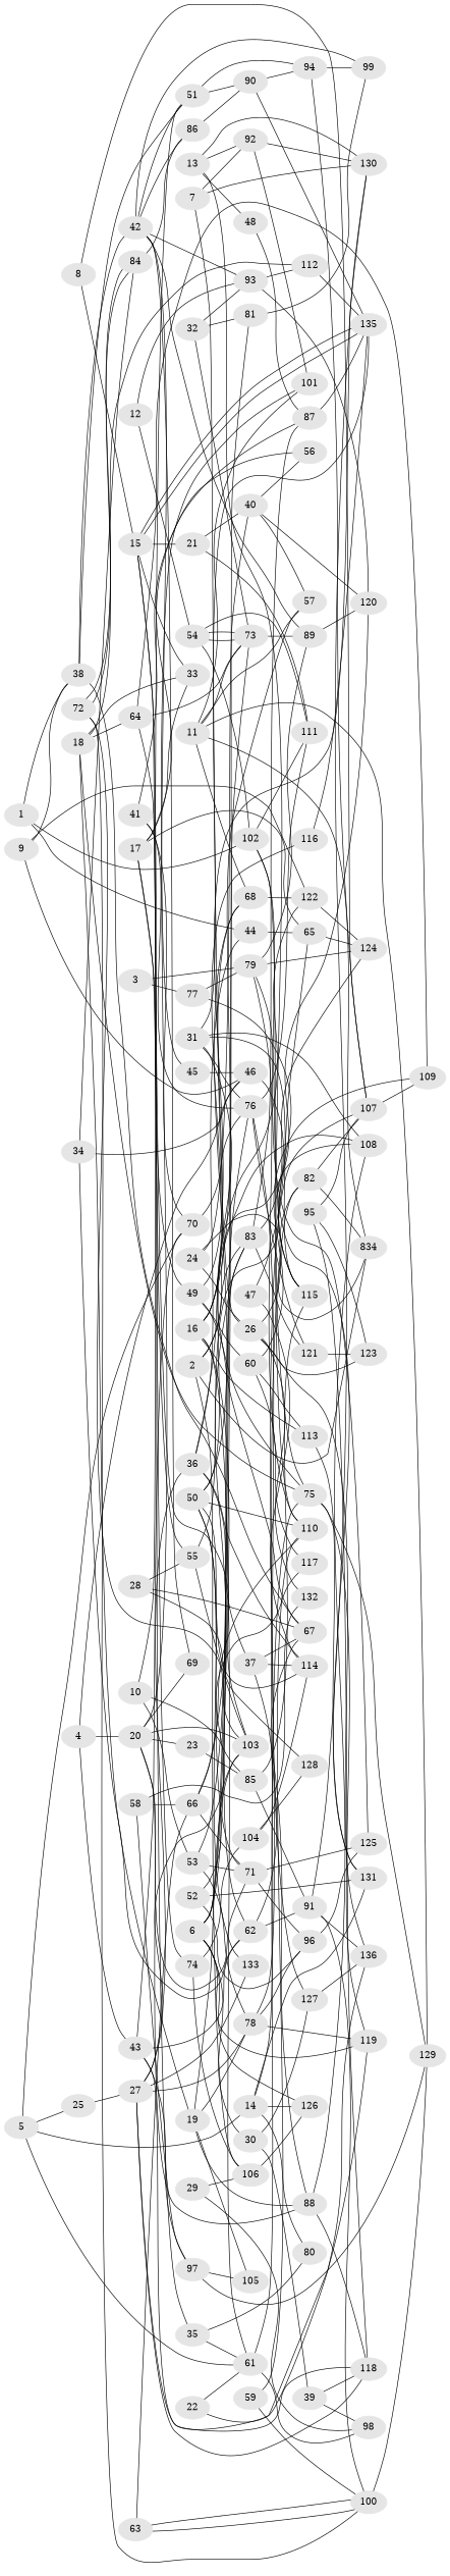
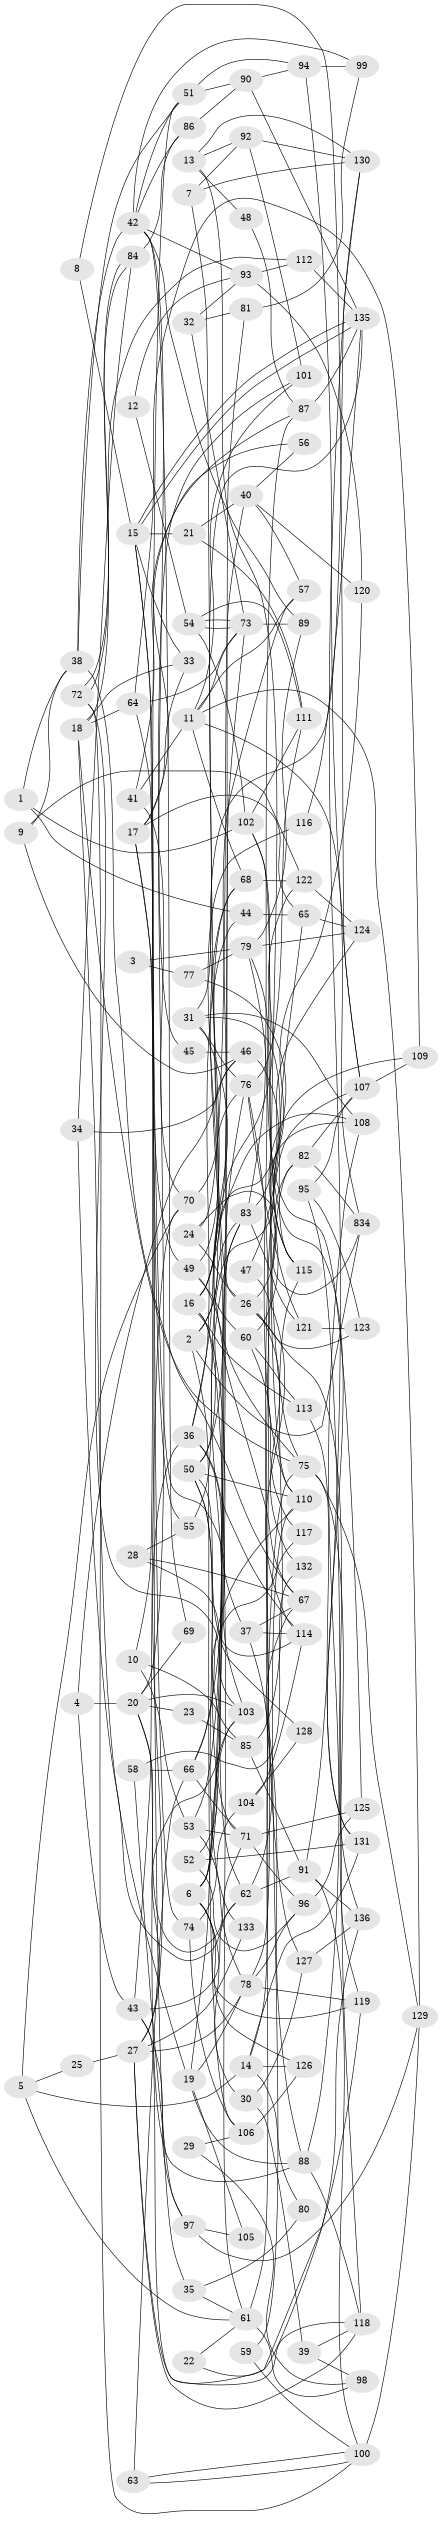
  graph {
    rankdir=LR
    node [color=gray90 style=filled]
    1
    38
    44
    102
    51
    67
    42
    65
    111
    110
    125
    2
    83
    106
    108
    n16 [label=834]
    87
    124
    121
    126
    3
    77
    79
    115
    131
    89
    4
    20
    43
    46
    101
    103
    88
    23
    69
    71
    70
    62
    118
    97
    5
    14
    25
    61
    80
    82
    27
    75
    98
    76
    6
    30
    73
    81
    119
    39
    127
    99
    7
    26
    92
    130
    123
    132
    136
    8
    15
    107
    21
    33
    35
    135
    109
    9
    122
    10
    53
    85
    90
    94
    78
    91
    11
    57
    68
    129
    12
    54
    93
    112
    120
    13
    48
    40
    16
    113
    116
    17
    49
    55
    60
    18
    19
    64
    105
    74
    96
    56
    22
    24
    36
    117
    133
    37
    114
    28
    128
    29
    31
    32
    34
    84
    86
    45
    41
    47
    50
    52
    58
    66
    59
    100
    63
    104
    72
    95
    1 -- 38
    1 -- 44
    1 -- 102
    38 -- 51
    38 -- 67
    38 -- 42
    44 -- 65
    102 -- 111
    102 -- 110
    102 -- 125
    51 -- 90
    51 -- 94
    42 -- 51
    42 -- 89
    42 -- 69
    42 -- 99
    42 -- 93
    42 -- 86
    42 -- 45
    65 -- 124
    2 -- 83
    2 -- 106
    2 -- 108
    2 -- n16
    83 -- 87
    83 -- 124
    83 -- 121
    106 -- 126
    87 -- 135
    121 -- 123
    3 -- 77
    3 -- 79
    77 -- 79
    77 -- 115
    79 -- 110
    79 -- 124
    79 -- 131
    79 -- 89
-   89 -- 120
    4 -- 20
    4 -- 43
    4 -- 46
    20 -- 101
    20 -- 103
    20 -- 88
    20 -- 23
    20 -- 69
    20 -- 71
    43 -- 70
    43 -- 62
    43 -- 118
    43 -- 97
    46 -- 115
    88 -- 108
    88 -- 118
    23 -- 85
    71 -- 125
    71 -- 96
    70 -- 76
    62 -- 67
    62 -- 91
    97 -- 129
    97 -- 105
    5 -- 70
    5 -- 14
    5 -- 25
    5 -- 61
    14 -- 126
    14 -- 131
    14 -- 80
    14 -- 82
    25 -- 27
    61 -- 75
    61 -- 98
    82 -- n16
    82 -- 107
    27 -- 118
    27 -- 136
    27 -- 78
    27 -- 36
    27 -- 117
    27 -- 133
    75 -- 119
    75 -- 129
    76 -- 111
    76 -- 121
    76 -- 127
    6 -- 83
    6 -- 126
    6 -- 30
    6 -- 73
    6 -- 81
    6 -- 119
    30 -- 39
    30 -- 127
    73 -- 89
    81 -- 99
    39 -- 118
    39 -- 98
    127 -- 136
    7 -- 26
    7 -- 92
    7 -- 130
    26 -- 82
    26 -- 123
    26 -- 132
    26 -- 136
    92 -- 101
    92 -- 130
    8 -- 15
    8 -- 107
    15 -- 103
    15 -- 21
    15 -- 33
    15 -- 35
    15 -- 135
    15 -- 135
    107 -- 109
    21 -- 111
    21 -- 40
    35 -- 61
    35 -- 80
    9 -- 38
    9 -- 46
    9 -- 122
    122 -- 124
    10 -- 51
    10 -- 53
    10 -- 85
    53 -- 71
    53 -- 76
    53 -- 78
    85 -- 115
    85 -- 91
    90 -- 135
    90 -- 94
    94 -- 99
    94 -- 107
    78 -- 119
    78 -- 107
    78 -- 96
    91 -- 130
    91 -- 136
    91 -- 100
    11 -- n16
    11 -- 101
    11 -- 73
    11 -- 57
    11 -- 68
    11 -- 129
    68 -- 122
    12 -- 54
    12 -- 93
    54 -- 102
    54 -- 111
    54 -- 73
    54 -- 73
    93 -- 112
    93 -- 120
    112 -- 135
    13 -- 75
    13 -- 92
    13 -- 130
    13 -- 48
    48 -- 87
    40 -- 57
    40 -- 120
    40 -- 56
    16 -- 62
    16 -- 61
    16 -- 57
    16 -- 68
    16 -- 113
    16 -- 116
    113 -- 131
    116 -- 135
    17 -- 65
    17 -- 87
    17 -- 33
    17 -- 49
    17 -- 55
    49 -- 67
    49 -- 130
    49 -- 60
    55 -- 108
-   55 -- 103
    60 -- 109
    60 -- 113
    60 -- 117
    18 -- 75
    18 -- 33
    18 -- 112
    18 -- 19
    18 -- 64
    19 -- 103
    19 -- 88
    19 -- 78
    19 -- 105
    64 -- 73
    64 -- 109
    64 -- 74
    74 -- 106
    74 -- 104
    96 -- 125
    22 -- 61
    22 -- 119
    24 -- n16
    24 -- 26
    24 -- 40
    36 -- 44
    36 -- 122
    36 -- 37
    36 -- 114
    37 -- 67
    37 -- 88
    37 -- 114
    28 -- 67
    28 -- 55
    28 -- 128
    29 -- 106
    29 -- 98
    31 -- 108
    31 -- 115
    31 -- 75
    31 -- 76
    31 -- 135
    32 -- 73
    32 -- 81
    32 -- 93
    34 -- 46
    34 -- 62
    34 -- 84
    84 -- 86
    86 -- 90
    45 -- 46
    41 -- 70
-   41 -- 76
+   41 -- 11
    41 -- 56
    47 -- 65
    47 -- 114
    50 -- 110
    50 -- 71
    50 -- 68
    50 -- 120
    50 -- 133
    50 -- 114
    52 -- 131
    52 -- 103
    52 -- 96
    58 -- 97
    58 -- 132
    58 -- 66
    66 -- 110
    66 -- 83
    66 -- 71
    59 -- 110
    59 -- 100
    100 -- 129
    63 -- 66
    63 -- 100
    63 -- 100
    104 -- 114
    104 -- 128
    72 -- 103
    72 -- 84
    72 -- 84
    72 -- 100
    95 -- 118
    95 -- 123
    95 -- 107
  }
